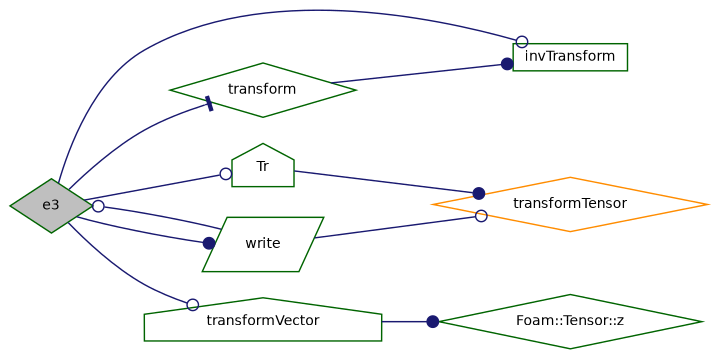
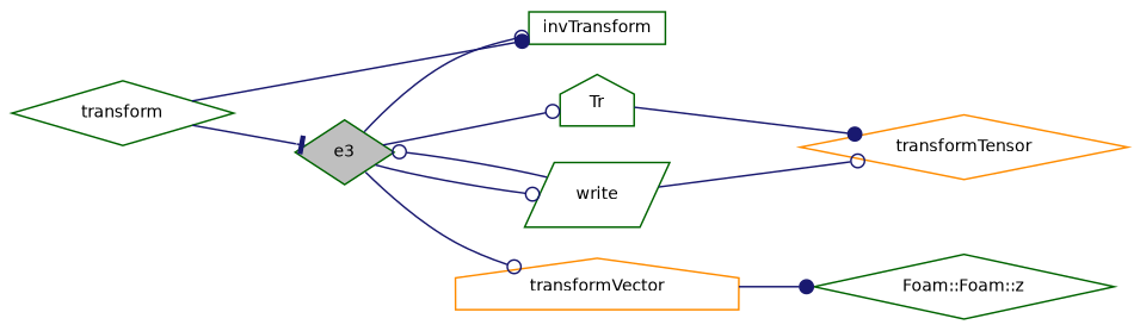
  digraph {
    rankdir=LR
    node [color=darkgreen fontname=Helvetica fontsize=10 shape=diamond]
    edge [arrowhead=odot color=midnightblue fontname=Helvetica fontsize=10 labelfontname=Helvetica labelfontsize=10 style=solid]
    n1 [fillcolor=grey75 fontcolor=black height=0.2 label=e3 style=filled width=0.4]
    n2 [height=0.2 label=invTransform shape=box width=0.4]
    n3 [height=0.2 label=Tr shape=house width=0.4]
    n4 [height=0.2 label=transform width=0.4]
-   n5 [height=0.2 label=transformVector shape=house width=0.4]
+   n5 [color=darkorange height=0.2 label=transformVector shape=house width=0.4]
    n6 [height=0.2 label=write shape=parallelogram width=0.4]
    n7 [color=darkorange height=0.2 label=transformTensor width=0.4]
-   n8 [height=0.2 label="Foam::Tensor::z" width=0.4]
+   n8 [height=0.2 label="Foam::Foam::z" width=0.4]
    n1 -> n2
    n1 -> n3
-   n1 -> n4 [arrowhead=tee]
+   n4 -> n1 [arrowhead=tee]
    n1 -> n5
-   n1 -> n6 [arrowhead=dot]
+   n1 -> n6
    n3 -> n7 [arrowhead=dot]
    n4 -> n2 [arrowhead=dot]
    n5 -> n8 [arrowhead=dot]
    n6 -> n1
    n6 -> n7
  }
